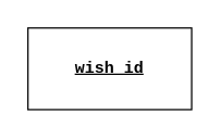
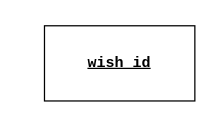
  <mxCell id="0" />
  <mxCell id="1" parent="0" />
- <mxCell id="2" value="wish_id" style="rounded=0;whiteSpace=wrap;html=1;fontFamily=Courier New;labelBackgroundColor=none;fontStyle=5" vertex="1" parent="1"><mxGeometry x="20" y="20" width="120" height="60" as="geometry" /></mxCell>
+ <mxCell id="2" value="wish_id" style="rounded=0;whiteSpace=wrap;html=1;fontFamily=Courier New;labelBackgroundColor=none;fontStyle=5" vertex="1" parent="1"><mxGeometry x="35" y="20" width="120" height="60" as="geometry" /></mxCell>
